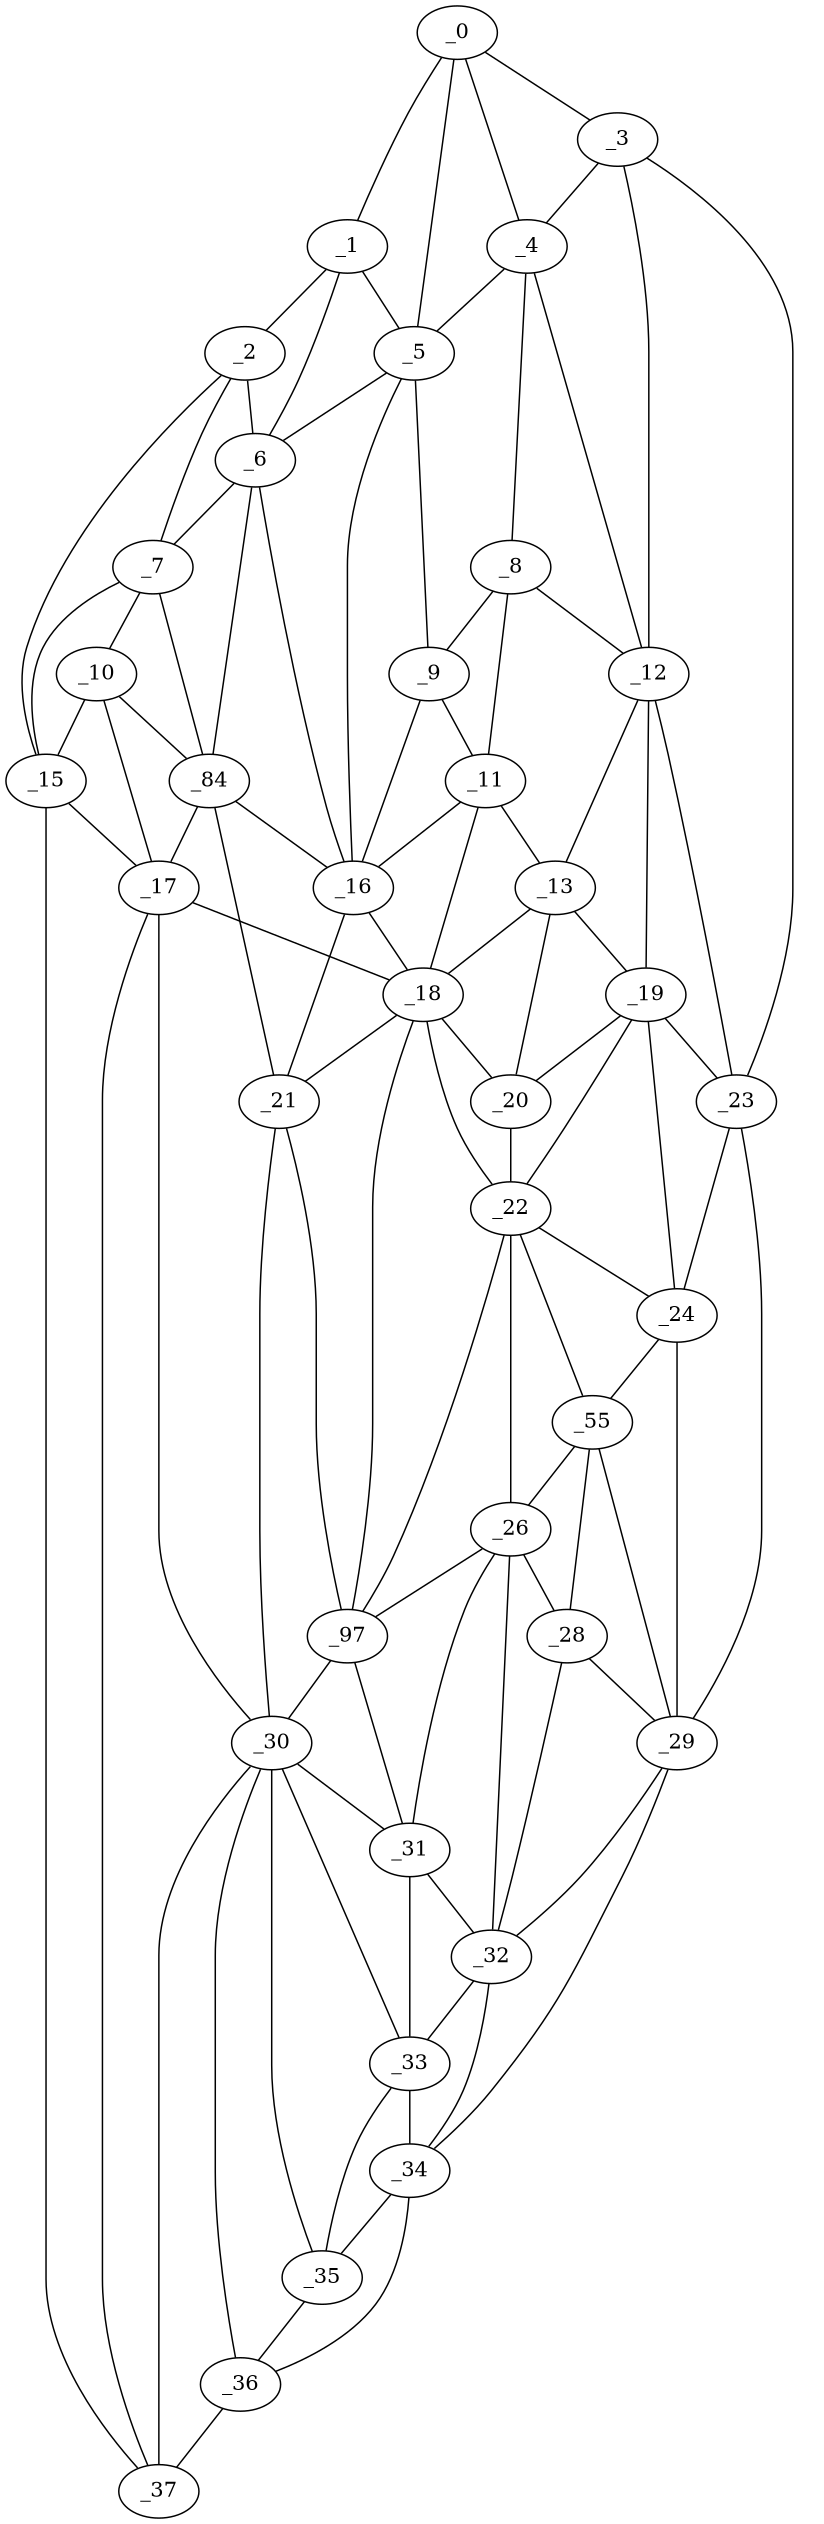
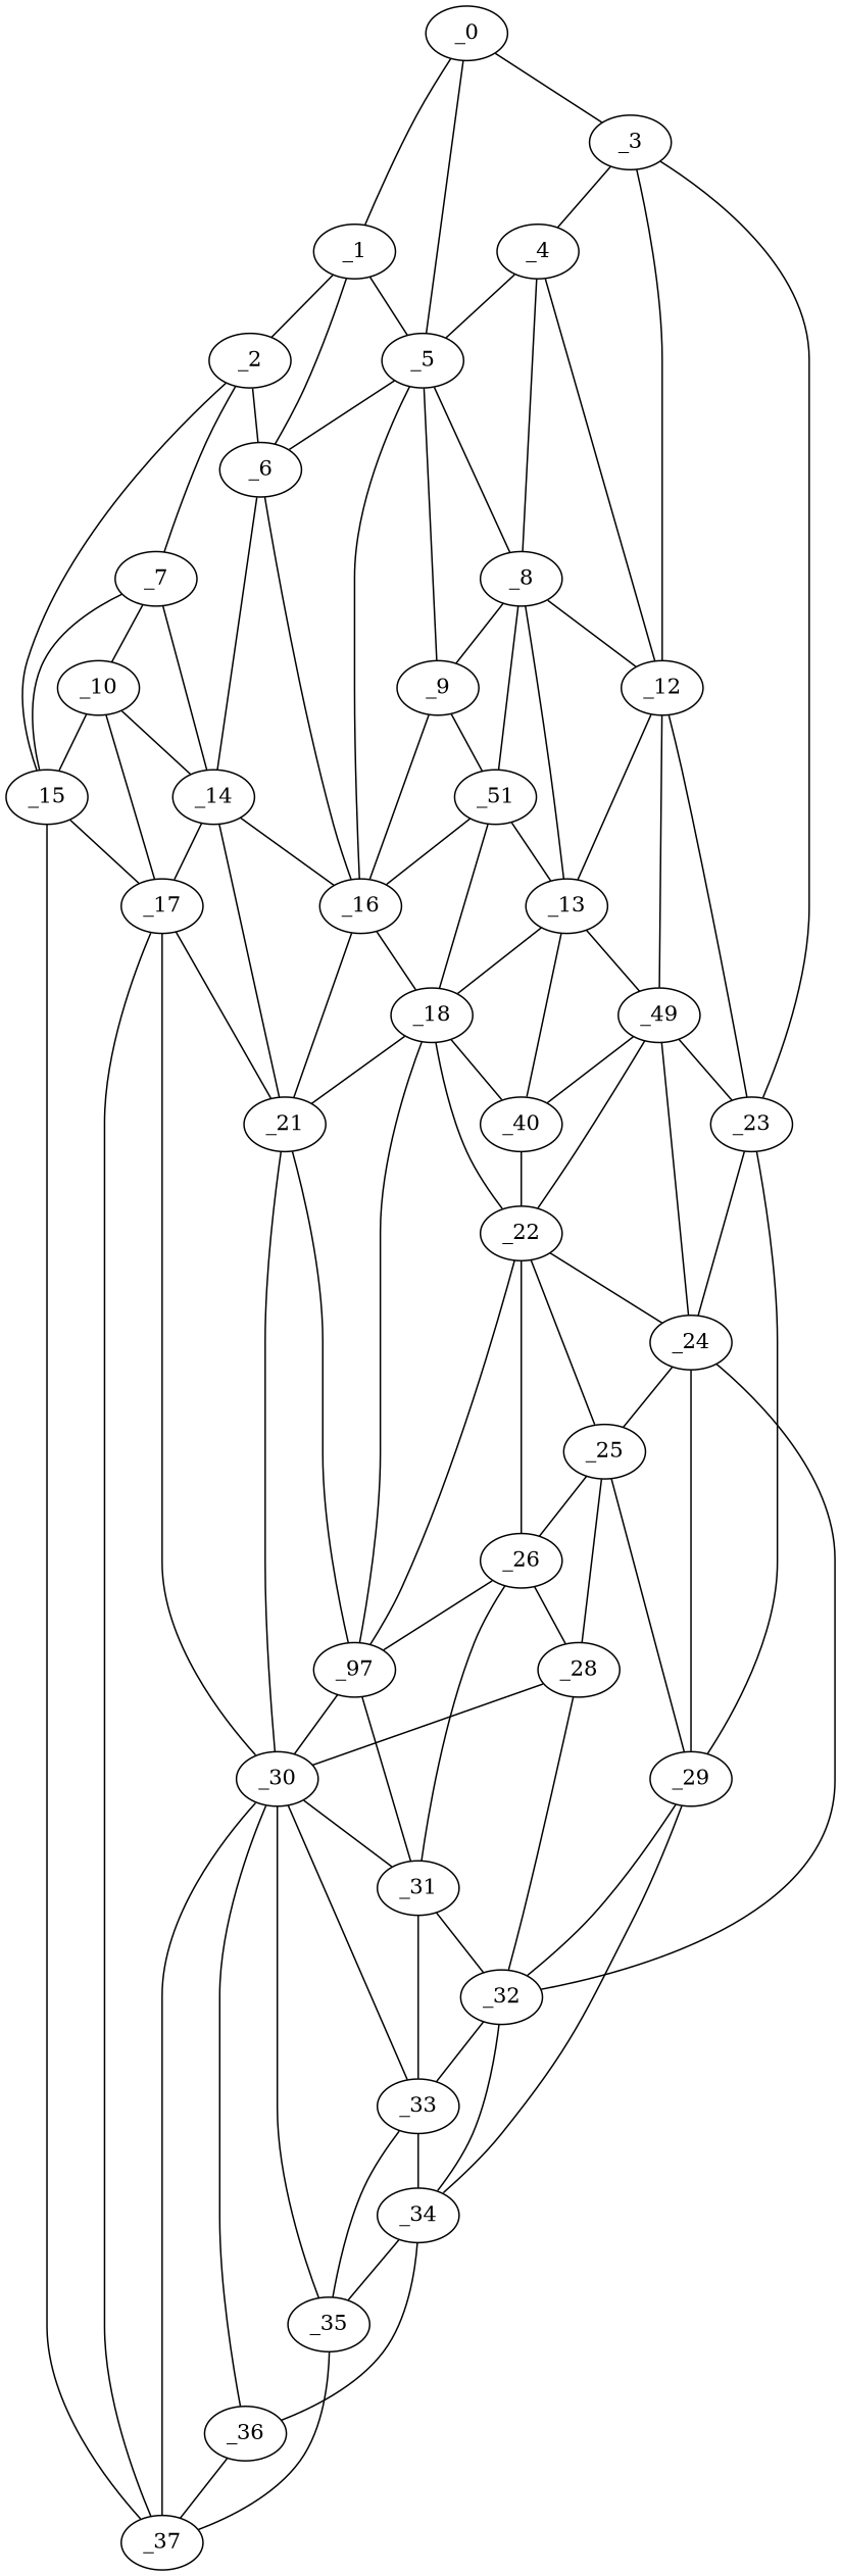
  graph {
    node [x=87 y=48]
    edge [valence=2]
    _0 [x=7 y=37]
    _1 [x=25 y=17]
    _3 [x=36 y=111]
    _4 [x=37 y=95]
    _5 [x=38]
    _2 [x=35 y=15]
    _6 [x=49 y=32]
    _12 [x=69 y=90]
    _23 [y=111]
    _8 [x=61 y=79]
    _9 [x=63 y=74]
    _16 [x=73 y=42]
    _7 [x=57 y=21]
    _15 [x=72 y=14]
-   _14 [x=71 y=27 label=_84]
+   _14 [x=71 y=27]
    _13 [x=70 y=82]
-   _19 [x=80 y=88]
+   _19 [x=80 y=88 label=_49]
    _24 [x=90 y=88]
    _29 [x=101 y=108]
-   _11 [x=68 y=74]
+   _11 [x=68 y=74 label=_51]
    _18 [x=76 y=73]
    _21 [x=83 y=41]
    _10 [x=66 y=19]
    _17 [x=74 y=22]
    _37 [x=126 y=38]
    _30 [x=102]
-   _20 [x=81 y=78]
+   _20 [x=81 y=78 label=_40]
    _22 [y=77]
-   _25 [x=97 y=87 label=_55]
+   _25 [x=97 y=87]
    _32 [x=106 y=82]
    _34 [x=119 y=67]
    n32 [label=_97 x=99]
    _31 [x=106 y=73]
    _33 [x=111 y=70]
    _35 [x=121 y=58]
    _36 [x=123 y=51]
    _26 [x=98 y=74]
    _28 [x=101 y=85]
    _0 -- _1 [valence=1]
    _0 -- _3 [valence=1]
-   _0 -- _4 [valence=1]
    _0 -- _5
    _1 -- _5 [valence=1]
    _1 -- _2 [valence=1]
    _1 -- _6
    _3 -- _4
    _3 -- _12 [valence=1]
    _3 -- _23 [valence=1]
    _4 -- _5 [valence=1]
    _4 -- _12 [valence=1]
    _4 -- _8
    _5 -- _6 [valence=1]
+   _5 -- _8
    _5 -- _9
    _5 -- _16
    _2 -- _6
    _2 -- _7
    _2 -- _15 [valence=1]
    _6 -- _16
-   _6 -- _7
    _6 -- _14 [valence=1]
    _12 -- _23
    _12 -- _13
    _12 -- _19 [valence=1]
    _23 -- _24
    _23 -- _29 [valence=1]
    _8 -- _12 [valence=1]
    _8 -- _9
+   _8 -- _13
    _8 -- _11 [valence=1]
    _9 -- _16
    _9 -- _11
    _16 -- _18
    _16 -- _21
    _7 -- _15 [valence=1]
    _7 -- _14
    _7 -- _10
    _15 -- _17
    _15 -- _37 [valence=1]
    _14 -- _16
    _14 -- _21 [valence=1]
    _14 -- _17
    _13 -- _19
    _13 -- _18
    _13 -- _20 [valence=1]
    _19 -- _23
    _19 -- _24 [valence=1]
    _19 -- _20
    _19 -- _22
    _24 -- _29
    _24 -- _25 [valence=1]
    _29 -- _32 [valence=1]
    _29 -- _34 [valence=1]
    _11 -- _16 [valence=1]
    _11 -- _13 [valence=1]
    _11 -- _18
    _18 -- _21 [valence=1]
    _18 -- _20
    _18 -- _22
    _18 -- n32
    _21 -- _30
    _21 -- n32
    _10 -- _15
    _10 -- _14
    _10 -- _17
-   _17 -- _18
+   _17 -- _21
    _17 -- _37
    _17 -- _30
    _30 -- _37
    _30 -- _31
    _30 -- _33 [valence=1]
    _30 -- _35 [valence=1]
    _30 -- _36
    _20 -- _22 [valence=1]
    _22 -- _24 [valence=1]
    _22 -- _25
    _22 -- n32
    _22 -- _26 [valence=1]
    _25 -- _29 [valence=1]
    _25 -- _26 [valence=1]
    _25 -- _28
    _32 -- _34 [valence=1]
    _32 -- _33 [valence=1]
    _34 -- _35 [valence=1]
    _34 -- _36 [valence=1]
    n32 -- _30
    n32 -- _31
    _31 -- _32
    _31 -- _33
    _33 -- _34 [valence=1]
    _33 -- _35
-   _35 -- _36
+   _35 -- _37
    _36 -- _37 [valence=1]
-   _26 -- _32 [valence=1]
+   _24 -- _32 [valence=1]
    _26 -- n32
    _26 -- _31 [valence=1]
    _26 -- _28
-   _28 -- _29
+   _28 -- _30
    _28 -- _32
  }
